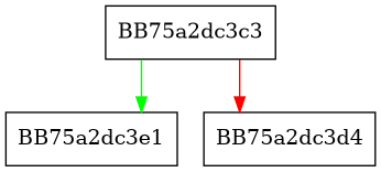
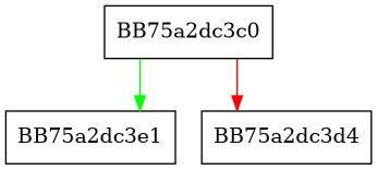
  digraph {
    splines=ortho
    node [shape=box]
-   BB75a2dc3c0 [label=BB75a2dc3c3]
+   BB75a2dc3c0
    BB75a2dc3e1
    BB75a2dc3d4
    BB75a2dc3c0 -> BB75a2dc3e1 [color=green]
    BB75a2dc3c0 -> BB75a2dc3d4 [color=red]
  }
